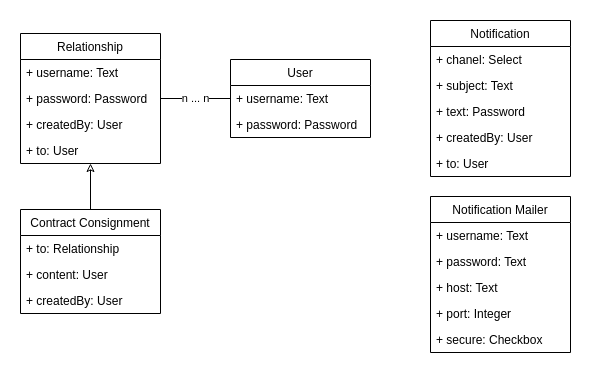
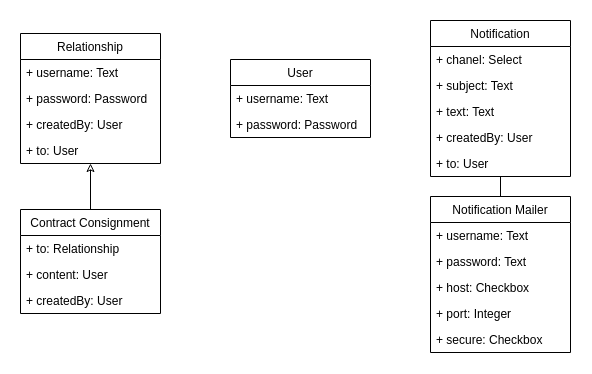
  <mxCell id="0" />
  <mxCell id="1" parent="0" />
  <mxCell id="2" value="User" style="swimlane;fontStyle=0;childLayout=stackLayout;horizontal=1;startSize=26;fillColor=none;horizontalStack=0;resizeParent=1;resizeParentMax=0;resizeLast=0;collapsible=1;marginBottom=0;" parent="1" vertex="1"><mxGeometry x="230" y="59" width="140" height="78" as="geometry" /></mxCell>
  <mxCell id="3" value="+ username: Text" style="text;strokeColor=none;fillColor=none;align=left;verticalAlign=top;spacingLeft=4;spacingRight=4;overflow=hidden;rotatable=0;points=[[0,0.5],[1,0.5]];portConstraint=eastwest;" parent="2" vertex="1"><mxGeometry y="26" width="140" height="26" as="geometry" /></mxCell>
  <mxCell id="4" value="+ password: Password" style="text;strokeColor=none;fillColor=none;align=left;verticalAlign=top;spacingLeft=4;spacingRight=4;overflow=hidden;rotatable=0;points=[[0,0.5],[1,0.5]];portConstraint=eastwest;" parent="2" vertex="1"><mxGeometry y="52" width="140" height="26" as="geometry" /></mxCell>
  <mxCell id="5" value="Relationship" style="swimlane;fontStyle=0;childLayout=stackLayout;horizontal=1;startSize=26;fillColor=none;horizontalStack=0;resizeParent=1;resizeParentMax=0;resizeLast=0;collapsible=1;marginBottom=0;" parent="1" vertex="1"><mxGeometry x="20" y="33" width="140" height="130" as="geometry" /></mxCell>
  <mxCell id="6" value="+ username: Text" style="text;strokeColor=none;fillColor=none;align=left;verticalAlign=top;spacingLeft=4;spacingRight=4;overflow=hidden;rotatable=0;points=[[0,0.5],[1,0.5]];portConstraint=eastwest;" parent="5" vertex="1"><mxGeometry y="26" width="140" height="26" as="geometry" /></mxCell>
  <mxCell id="7" value="+ password: Password" style="text;strokeColor=none;fillColor=none;align=left;verticalAlign=top;spacingLeft=4;spacingRight=4;overflow=hidden;rotatable=0;points=[[0,0.5],[1,0.5]];portConstraint=eastwest;" parent="5" vertex="1"><mxGeometry y="52" width="140" height="26" as="geometry" /></mxCell>
  <mxCell id="8" value="+ createdBy: User" style="text;strokeColor=none;fillColor=none;align=left;verticalAlign=top;spacingLeft=4;spacingRight=4;overflow=hidden;rotatable=0;points=[[0,0.5],[1,0.5]];portConstraint=eastwest;" parent="5" vertex="1"><mxGeometry y="78" width="140" height="26" as="geometry" /></mxCell>
  <mxCell id="9" value="+ to: User" style="text;strokeColor=none;fillColor=none;align=left;verticalAlign=top;spacingLeft=4;spacingRight=4;overflow=hidden;rotatable=0;points=[[0,0.5],[1,0.5]];portConstraint=eastwest;" parent="5" vertex="1"><mxGeometry y="104" width="140" height="26" as="geometry" /></mxCell>
- <mxCell id="10" value="n ... n" style="edgeStyle=orthogonalEdgeStyle;rounded=0;orthogonalLoop=1;jettySize=auto;html=1;endArrow=none;endFill=0;" parent="1" source="5" target="2" edge="1"><mxGeometry relative="1" as="geometry" /></mxCell>
+ <mxCell id="11" style="edgeStyle=orthogonalEdgeStyle;rounded=0;orthogonalLoop=1;jettySize=auto;html=1;endArrow=none;endFill=0;" parent="1" source="12" target="18" edge="1"><mxGeometry relative="1" as="geometry" /></mxCell>
  <mxCell id="12" value="Notification" style="swimlane;fontStyle=0;childLayout=stackLayout;horizontal=1;startSize=26;fillColor=none;horizontalStack=0;resizeParent=1;resizeParentMax=0;resizeLast=0;collapsible=1;marginBottom=0;" parent="1" vertex="1"><mxGeometry x="430" y="20" width="140" height="156" as="geometry" /></mxCell>
  <mxCell id="13" value="+ chanel: Select" style="text;strokeColor=none;fillColor=none;align=left;verticalAlign=top;spacingLeft=4;spacingRight=4;overflow=hidden;rotatable=0;points=[[0,0.5],[1,0.5]];portConstraint=eastwest;" parent="12" vertex="1"><mxGeometry y="26" width="140" height="26" as="geometry" /></mxCell>
  <mxCell id="14" value="+ subject: Text" style="text;strokeColor=none;fillColor=none;align=left;verticalAlign=top;spacingLeft=4;spacingRight=4;overflow=hidden;rotatable=0;points=[[0,0.5],[1,0.5]];portConstraint=eastwest;" parent="12" vertex="1"><mxGeometry y="52" width="140" height="26" as="geometry" /></mxCell>
- <mxCell id="15" value="+ text: Password" style="text;strokeColor=none;fillColor=none;align=left;verticalAlign=top;spacingLeft=4;spacingRight=4;overflow=hidden;rotatable=0;points=[[0,0.5],[1,0.5]];portConstraint=eastwest;" parent="12" vertex="1"><mxGeometry y="78" width="140" height="26" as="geometry" /></mxCell>
+ <mxCell id="15" value="+ text: Text" style="text;strokeColor=none;fillColor=none;align=left;verticalAlign=top;spacingLeft=4;spacingRight=4;overflow=hidden;rotatable=0;points=[[0,0.5],[1,0.5]];portConstraint=eastwest;" parent="12" vertex="1"><mxGeometry y="78" width="140" height="26" as="geometry" /></mxCell>
  <mxCell id="16" value="+ createdBy: User" style="text;strokeColor=none;fillColor=none;align=left;verticalAlign=top;spacingLeft=4;spacingRight=4;overflow=hidden;rotatable=0;points=[[0,0.5],[1,0.5]];portConstraint=eastwest;" parent="12" vertex="1"><mxGeometry y="104" width="140" height="26" as="geometry" /></mxCell>
  <mxCell id="17" value="+ to: User" style="text;strokeColor=none;fillColor=none;align=left;verticalAlign=top;spacingLeft=4;spacingRight=4;overflow=hidden;rotatable=0;points=[[0,0.5],[1,0.5]];portConstraint=eastwest;" parent="12" vertex="1"><mxGeometry y="130" width="140" height="26" as="geometry" /></mxCell>
  <mxCell id="18" value="Notification Mailer" style="swimlane;fontStyle=0;childLayout=stackLayout;horizontal=1;startSize=26;fillColor=none;horizontalStack=0;resizeParent=1;resizeParentMax=0;resizeLast=0;collapsible=1;marginBottom=0;" parent="1" vertex="1"><mxGeometry x="430" y="196" width="140" height="156" as="geometry" /></mxCell>
  <mxCell id="19" value="+ username: Text" style="text;strokeColor=none;fillColor=none;align=left;verticalAlign=top;spacingLeft=4;spacingRight=4;overflow=hidden;rotatable=0;points=[[0,0.5],[1,0.5]];portConstraint=eastwest;" parent="18" vertex="1"><mxGeometry y="26" width="140" height="26" as="geometry" /></mxCell>
  <mxCell id="20" value="+ password: Text" style="text;strokeColor=none;fillColor=none;align=left;verticalAlign=top;spacingLeft=4;spacingRight=4;overflow=hidden;rotatable=0;points=[[0,0.5],[1,0.5]];portConstraint=eastwest;" parent="18" vertex="1"><mxGeometry y="52" width="140" height="26" as="geometry" /></mxCell>
- <mxCell id="21" value="+ host: Text" style="text;strokeColor=none;fillColor=none;align=left;verticalAlign=top;spacingLeft=4;spacingRight=4;overflow=hidden;rotatable=0;points=[[0,0.5],[1,0.5]];portConstraint=eastwest;" parent="18" vertex="1"><mxGeometry y="78" width="140" height="26" as="geometry" /></mxCell>
+ <mxCell id="21" value="+ host: Checkbox" style="text;strokeColor=none;fillColor=none;align=left;verticalAlign=top;spacingLeft=4;spacingRight=4;overflow=hidden;rotatable=0;points=[[0,0.5],[1,0.5]];portConstraint=eastwest;" parent="18" vertex="1"><mxGeometry y="78" width="140" height="26" as="geometry" /></mxCell>
  <mxCell id="22" value="+ port: Integer" style="text;strokeColor=none;fillColor=none;align=left;verticalAlign=top;spacingLeft=4;spacingRight=4;overflow=hidden;rotatable=0;points=[[0,0.5],[1,0.5]];portConstraint=eastwest;" parent="18" vertex="1"><mxGeometry y="104" width="140" height="26" as="geometry" /></mxCell>
  <mxCell id="23" value="+ secure: Checkbox" style="text;strokeColor=none;fillColor=none;align=left;verticalAlign=top;spacingLeft=4;spacingRight=4;overflow=hidden;rotatable=0;points=[[0,0.5],[1,0.5]];portConstraint=eastwest;" parent="18" vertex="1"><mxGeometry y="130" width="140" height="26" as="geometry" /></mxCell>
  <mxCell id="24" style="edgeStyle=orthogonalEdgeStyle;rounded=0;orthogonalLoop=1;jettySize=auto;html=1;endArrow=classic;endFill=0;" parent="1" source="25" target="5" edge="1"><mxGeometry relative="1" as="geometry" /></mxCell>
  <mxCell id="25" value="Contract Consignment" style="swimlane;fontStyle=0;childLayout=stackLayout;horizontal=1;startSize=26;fillColor=none;horizontalStack=0;resizeParent=1;resizeParentMax=0;resizeLast=0;collapsible=1;marginBottom=0;" parent="1" vertex="1"><mxGeometry x="20" y="209" width="140" height="104" as="geometry" /></mxCell>
  <mxCell id="26" value="+ to: Relationship" style="text;strokeColor=none;fillColor=none;align=left;verticalAlign=top;spacingLeft=4;spacingRight=4;overflow=hidden;rotatable=0;points=[[0,0.5],[1,0.5]];portConstraint=eastwest;" parent="25" vertex="1"><mxGeometry y="26" width="140" height="26" as="geometry" /></mxCell>
  <mxCell id="27" value="+ content: User" style="text;strokeColor=none;fillColor=none;align=left;verticalAlign=top;spacingLeft=4;spacingRight=4;overflow=hidden;rotatable=0;points=[[0,0.5],[1,0.5]];portConstraint=eastwest;" parent="25" vertex="1"><mxGeometry y="52" width="140" height="26" as="geometry" /></mxCell>
  <mxCell id="28" value="+ createdBy: User" style="text;strokeColor=none;fillColor=none;align=left;verticalAlign=top;spacingLeft=4;spacingRight=4;overflow=hidden;rotatable=0;points=[[0,0.5],[1,0.5]];portConstraint=eastwest;" parent="25" vertex="1"><mxGeometry y="78" width="140" height="26" as="geometry" /></mxCell>
